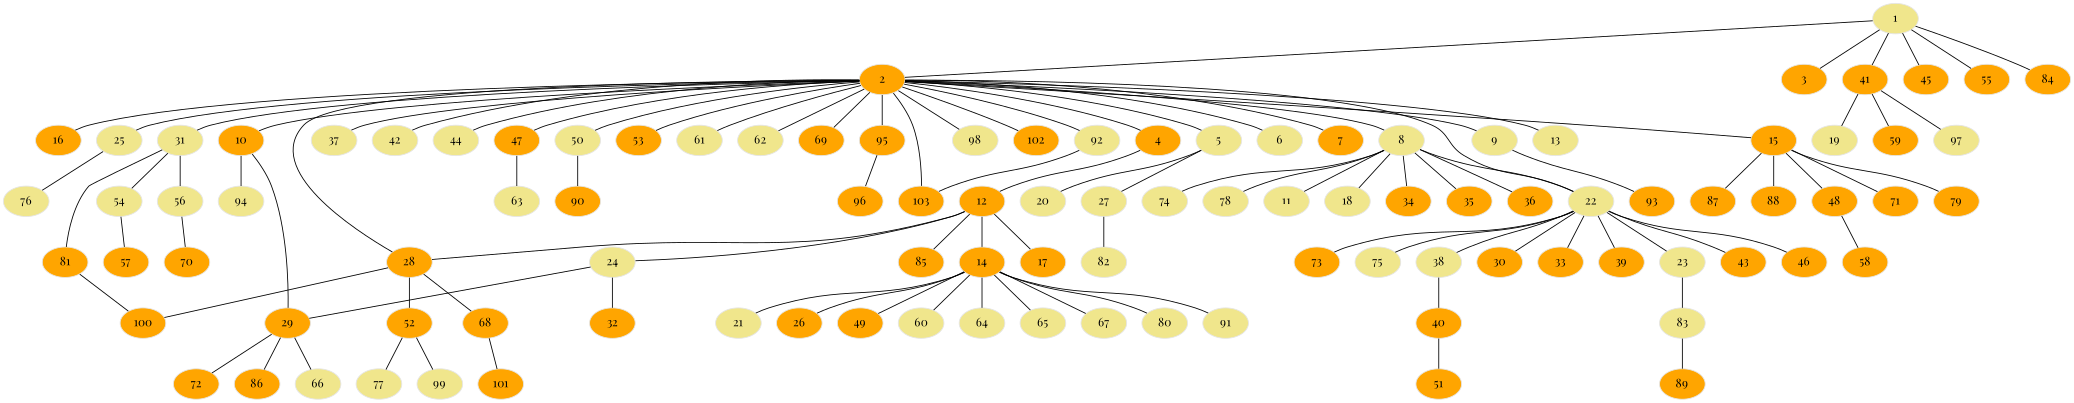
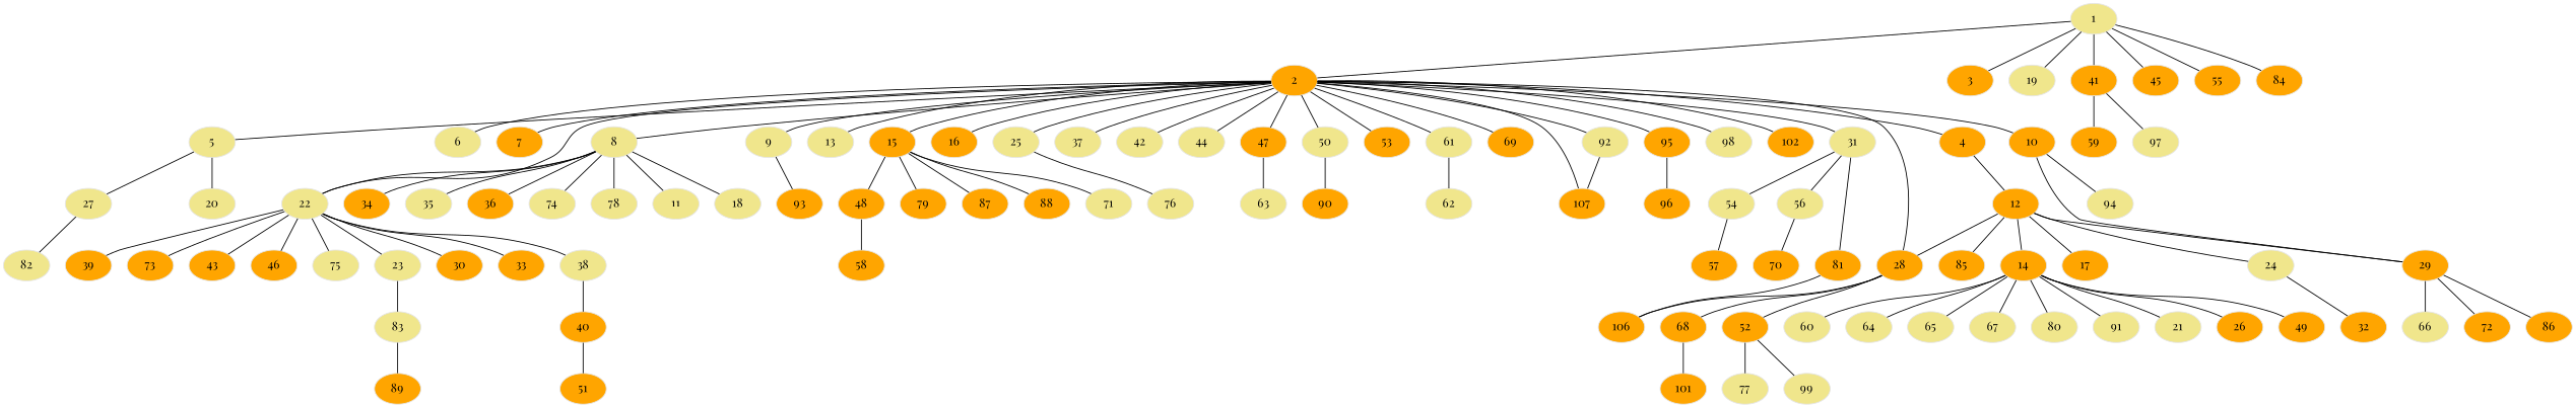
  graph {
    fontname="Playfair Display"
    node [color=gray90 fillcolor=orange fontname="Playfair Display" style=filled]
    edge [fontname="Playfair Display"]
    1 [fillcolor=khaki]
    2
    3
    19 [fillcolor=khaki]
    41
    45
    55
    84
    4
    5 [fillcolor=khaki]
    6 [fillcolor=khaki]
    7
    8 [fillcolor=khaki]
    9 [fillcolor=khaki]
    10
    13 [fillcolor=khaki]
    15
    16
    22 [fillcolor=khaki]
    25 [fillcolor=khaki]
    28
    31 [fillcolor=khaki]
    37 [fillcolor=khaki]
    42 [fillcolor=khaki]
    44 [fillcolor=khaki]
    47
    50 [fillcolor=khaki]
    53
    61 [fillcolor=khaki]
    62 [fillcolor=khaki]
    69
    92 [fillcolor=khaki]
    95
    98 [fillcolor=khaki]
    102
-   103
+   103 [label=107]
    59
    97 [fillcolor=khaki]
    12
    20 [fillcolor=khaki]
    27 [fillcolor=khaki]
    11 [fillcolor=khaki]
    18 [fillcolor=khaki]
    34
-   35
+   35 [fillcolor=khaki]
    36
    74 [fillcolor=khaki]
    78 [fillcolor=khaki]
    93
    29
    94 [fillcolor=khaki]
    48
-   71
+   71 [fillcolor=khaki]
    79
    87
    88
    23 [fillcolor=khaki]
    30
    33
    38 [fillcolor=khaki]
    39
    43
    46
    73
    75 [fillcolor=khaki]
    76 [fillcolor=khaki]
    52
    68
-   100
+   100 [label=106]
    54 [fillcolor=khaki]
    56 [fillcolor=khaki]
    81
    63 [fillcolor=khaki]
    90
    96
    14
    17
    24 [fillcolor=khaki]
    85
    82 [fillcolor=khaki]
    66 [fillcolor=khaki]
    72
    86
    21 [fillcolor=khaki]
    26
    49
    60 [fillcolor=khaki]
    64 [fillcolor=khaki]
    65 [fillcolor=khaki]
    67 [fillcolor=khaki]
    80 [fillcolor=khaki]
    91 [fillcolor=khaki]
    32
    58
    83 [fillcolor=khaki]
    40
    89
    77 [fillcolor=khaki]
    99 [fillcolor=khaki]
    101
    57
    70
    51
    1 -- 2
    1 -- 3
-   41 -- 19
+   1 -- 19
    1 -- 41
    1 -- 45
    1 -- 55
    1 -- 84
    2 -- 4
    2 -- 5
    2 -- 6
    2 -- 7
    2 -- 8
    2 -- 9
    2 -- 10
    2 -- 13
    2 -- 15
    2 -- 16
    2 -- 22
    2 -- 25
    2 -- 28
    2 -- 31
    2 -- 37
    2 -- 42
    2 -- 44
    2 -- 47
    2 -- 50
    2 -- 53
    2 -- 61
-   2 -- 62
+   61 -- 62
    2 -- 69
    2 -- 92
    2 -- 95
    2 -- 98
    2 -- 102
    2 -- 103
    41 -- 59
    41 -- 97
    4 -- 12
    5 -- 20
    5 -- 27
    8 -- 22
    8 -- 11
    8 -- 18
    8 -- 34
    8 -- 35
    8 -- 36
    8 -- 74
    8 -- 78
    9 -- 93
    10 -- 29
    10 -- 94
    15 -- 48
    15 -- 71
    15 -- 79
    15 -- 87
    15 -- 88
    22 -- 23
    22 -- 30
    22 -- 33
    22 -- 38
    22 -- 39
    22 -- 43
    22 -- 46
    22 -- 73
    22 -- 75
    25 -- 76
    28 -- 52
    28 -- 68
    28 -- 100
    31 -- 54
    31 -- 56
    31 -- 81
    47 -- 63
    50 -- 90
    92 -- 103
    95 -- 96
    12 -- 28
-   24 -- 29
+   12 -- 29
    12 -- 14
    12 -- 17
    12 -- 24
    12 -- 85
    27 -- 82
    29 -- 66
    29 -- 72
    29 -- 86
    48 -- 58
    23 -- 83
    38 -- 40
    52 -- 77
    52 -- 99
    68 -- 101
    54 -- 57
    56 -- 70
    81 -- 100
    14 -- 21
    14 -- 26
    14 -- 49
    14 -- 60
    14 -- 64
    14 -- 65
    14 -- 67
    14 -- 80
    14 -- 91
    24 -- 32
    83 -- 89
    40 -- 51
  }
